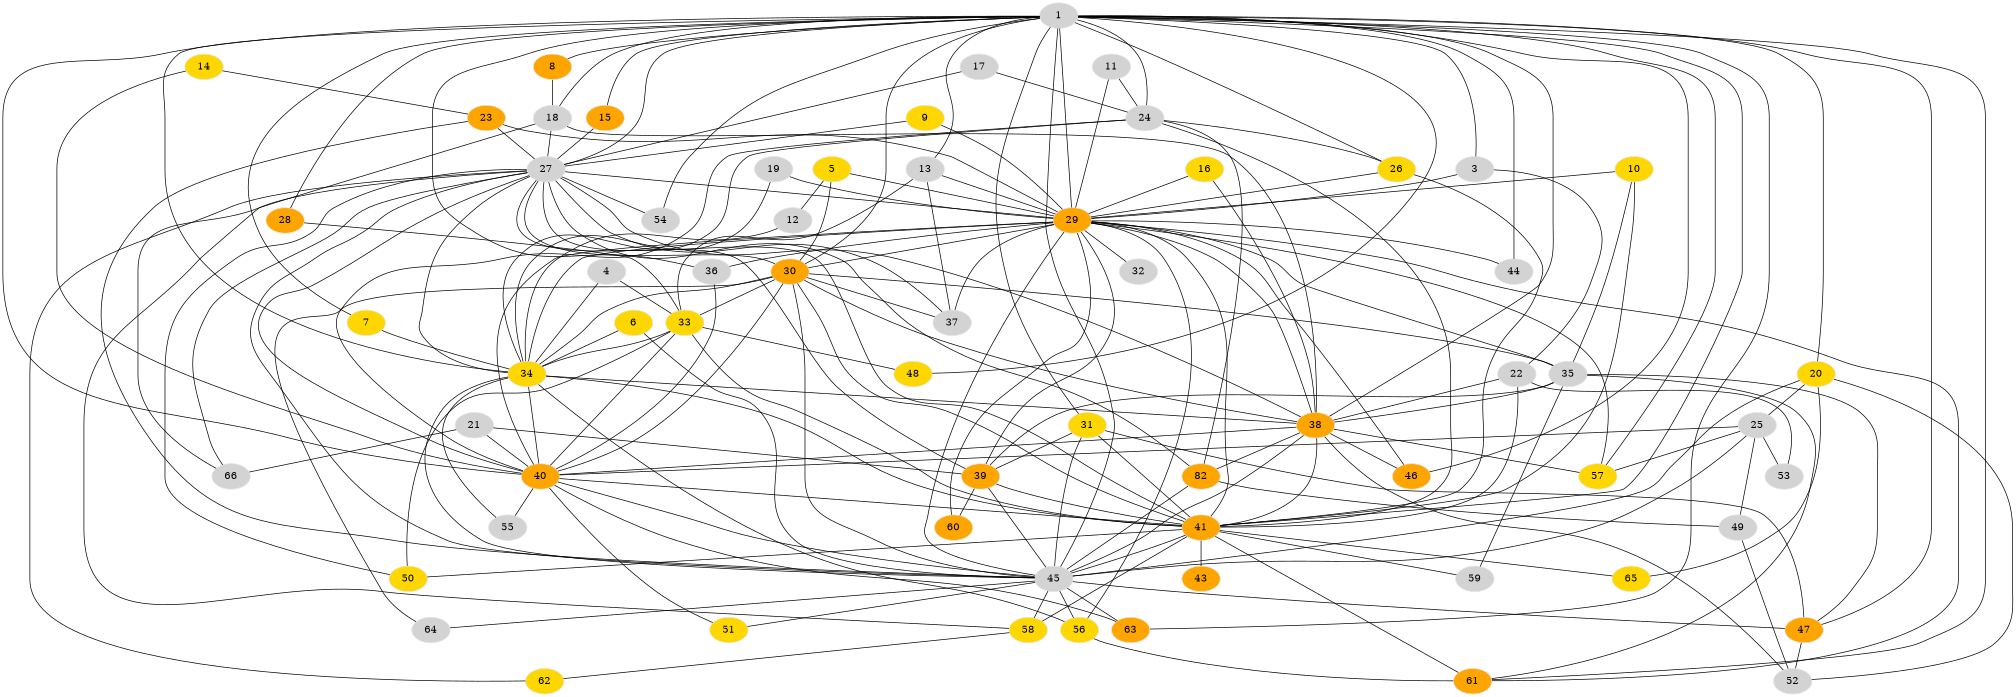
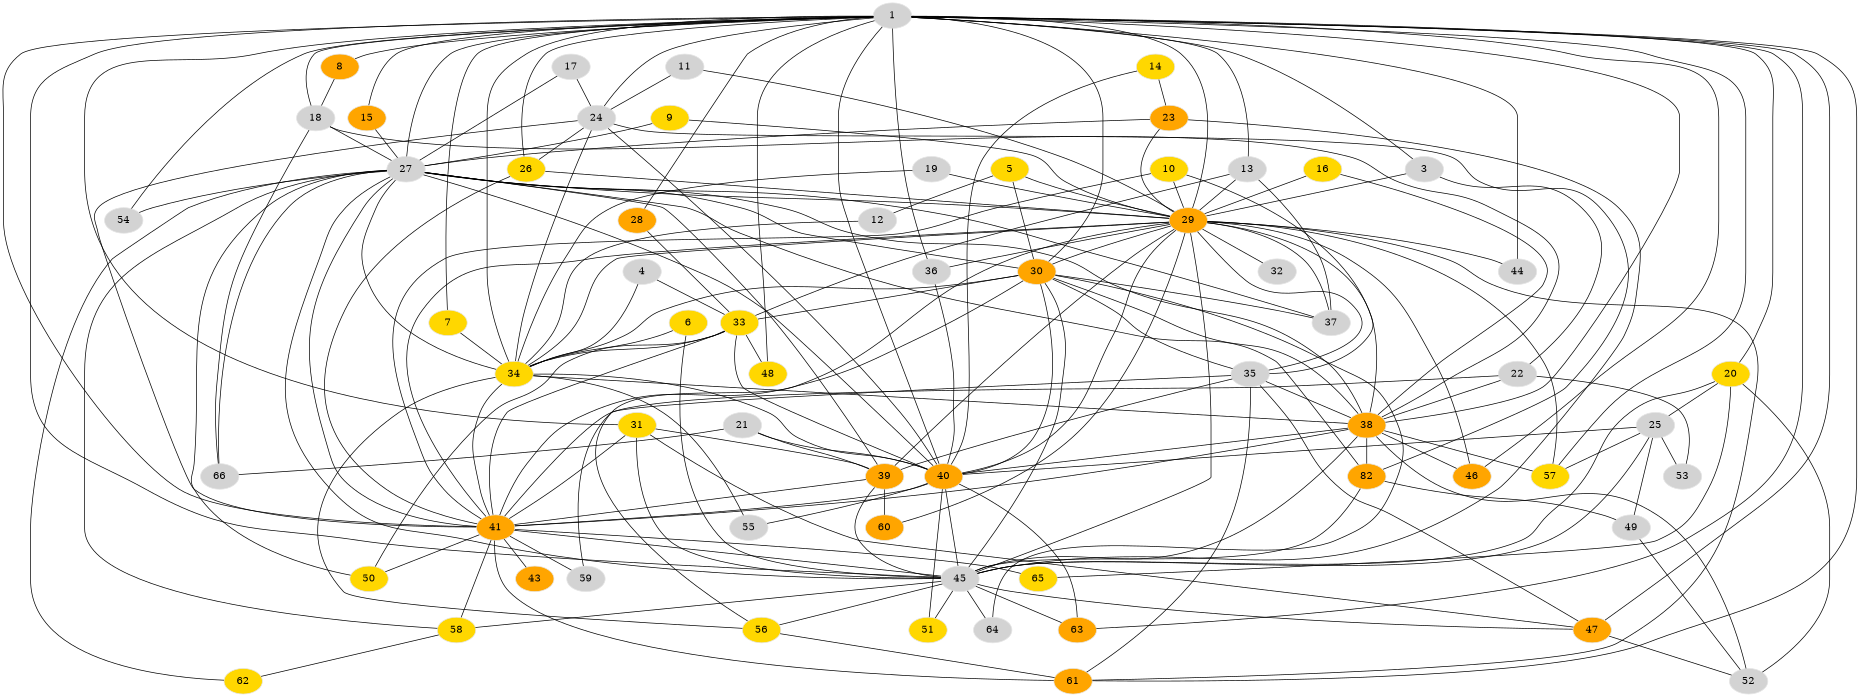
  graph {
    node [color=gray90 fillcolor=lightgrey style=filled]
    edge [weight=1.0]
    1
    3
    7 [fillcolor=gold]
    8 [fillcolor=orange]
    13
    15 [fillcolor=orange]
    18
    20 [fillcolor=gold]
    24
    26 [fillcolor=gold]
    27
    28 [fillcolor=orange]
    29 [fillcolor=orange]
    30 [fillcolor=orange]
    31 [fillcolor=gold]
    34 [fillcolor=gold]
    36
    38 [fillcolor=orange]
    40 [fillcolor=orange]
    41 [fillcolor=orange]
    44
    45
    46 [fillcolor=orange]
    47 [fillcolor=orange]
    48 [fillcolor=gold]
    54
    57 [fillcolor=gold]
    61 [fillcolor=orange]
    63 [fillcolor=orange]
    22
    33 [fillcolor=gold]
    37
    66
    25
    52
    65 [fillcolor=gold]
    n37 [fillcolor=orange label=82]
    39 [fillcolor=orange]
    50 [fillcolor=gold]
    58 [fillcolor=gold]
    62 [fillcolor=gold]
    35
    32
    56 [fillcolor=gold]
    60 [fillcolor=orange]
    64
    55
    51 [fillcolor=gold]
    59
    43 [fillcolor=orange]
    53
    4
    5 [fillcolor=gold]
    12
    6 [fillcolor=gold]
    9 [fillcolor=gold]
    10 [fillcolor=gold]
    11
    14 [fillcolor=gold]
    23 [fillcolor=orange]
    16 [fillcolor=gold]
    17
    19
    49
    21
    1 -- 3
    1 -- 7
    1 -- 8
    1 -- 13
    1 -- 15
    1 -- 18
    1 -- 20
    1 -- 24
    1 -- 26
    1 -- 27 [weight=2.0]
    1 -- 28
    1 -- 29 [weight=4.0]
    1 -- 30 [weight=3.0]
    1 -- 31
    1 -- 34 [weight=2.0]
    1 -- 36 [weight=2.0]
    1 -- 38 [weight=2.0]
    1 -- 40 [weight=2.0]
    1 -- 41 [weight=2.0]
    1 -- 44 [weight=3.0]
    1 -- 45 [weight=2.0]
    1 -- 46
    1 -- 47
    1 -- 48
    1 -- 54
    1 -- 57
    1 -- 61
    1 -- 63
    3 -- 29
    3 -- 22
    7 -- 34
    8 -- 18
    13 -- 29
    13 -- 33
    13 -- 37
    15 -- 27
    18 -- 27
    18 -- 38
    18 -- 66
    20 -- 45
    20 -- 25 [weight=2.0]
    20 -- 52
    20 -- 65
    24 -- 26
    24 -- 34
    24 -- 40
    24 -- 41
    24 -- n37
    26 -- 29
    26 -- 41
    27 -- 29
    27 -- 30
    27 -- 34
    27 -- 38
    27 -- 40
    27 -- 41
    27 -- 45
    27 -- 54
    27 -- 37
    27 -- 66
    27 -- n37
    27 -- 39
    27 -- 50
    27 -- 58
    27 -- 62
    28 -- 33
    29 -- 30
    29 -- 34
    29 -- 36
    29 -- 38
    29 -- 40 [weight=2.0]
    29 -- 41
    29 -- 44
    29 -- 45 [weight=2.0]
    29 -- 46
    29 -- 57
    29 -- 61
    29 -- 37
    29 -- 39
    29 -- 35
    29 -- 32
    29 -- 56
    29 -- 60
    30 -- 34
    30 -- 38
    30 -- 40
    30 -- 41
    30 -- 45
    30 -- 33
    30 -- 37
    30 -- 35
    30 -- 64
    31 -- 41 [weight=2.0]
    31 -- 45
    31 -- 47
    31 -- 39
    34 -- 38 [weight=2.0]
    34 -- 40 [weight=3.0]
    34 -- 41
-   34 -- 45
    34 -- 56
    34 -- 55
    36 -- 40 [weight=2.0]
    38 -- 40 [weight=2.0]
    38 -- 41
    38 -- 45
    38 -- 46
    38 -- 57
    38 -- 52
    38 -- n37
    40 -- 41
    40 -- 45
    40 -- 63
    40 -- 55
    40 -- 51
    41 -- 45 [weight=3.0]
    41 -- 61 [weight=2.0]
    41 -- 65
    41 -- 50
    41 -- 58 [weight=2.0]
    41 -- 59
    41 -- 43
    45 -- 47
    45 -- 63
    45 -- 58
    45 -- 56
    45 -- 64
    45 -- 51
    47 -- 52
    22 -- 38
    22 -- 41
    22 -- 53
    33 -- 34
    33 -- 40
    33 -- 41 [weight=3.0]
    33 -- 48
    33 -- 50
    25 -- 40
    25 -- 45
    25 -- 57
    25 -- 53
    25 -- 49
    n37 -- 45
    n37 -- 49
    39 -- 41
    39 -- 45
    39 -- 60
    58 -- 62
    35 -- 38
    35 -- 47
    35 -- 61
    35 -- 39
    35 -- 59
    56 -- 61
    4 -- 34
    4 -- 33
    5 -- 29
    5 -- 30
    5 -- 12
    12 -- 34
    6 -- 34
    6 -- 45
    9 -- 27
    9 -- 29
    10 -- 29
    10 -- 41
    10 -- 35
    11 -- 24
    11 -- 29
    14 -- 40
    14 -- 23
    23 -- 27
    23 -- 29
    23 -- 45
    16 -- 29
    16 -- 38
    17 -- 24
    17 -- 27
    19 -- 29
    19 -- 34
    49 -- 52
    21 -- 40 [weight=2.0]
    21 -- 66
    21 -- 39
  }
